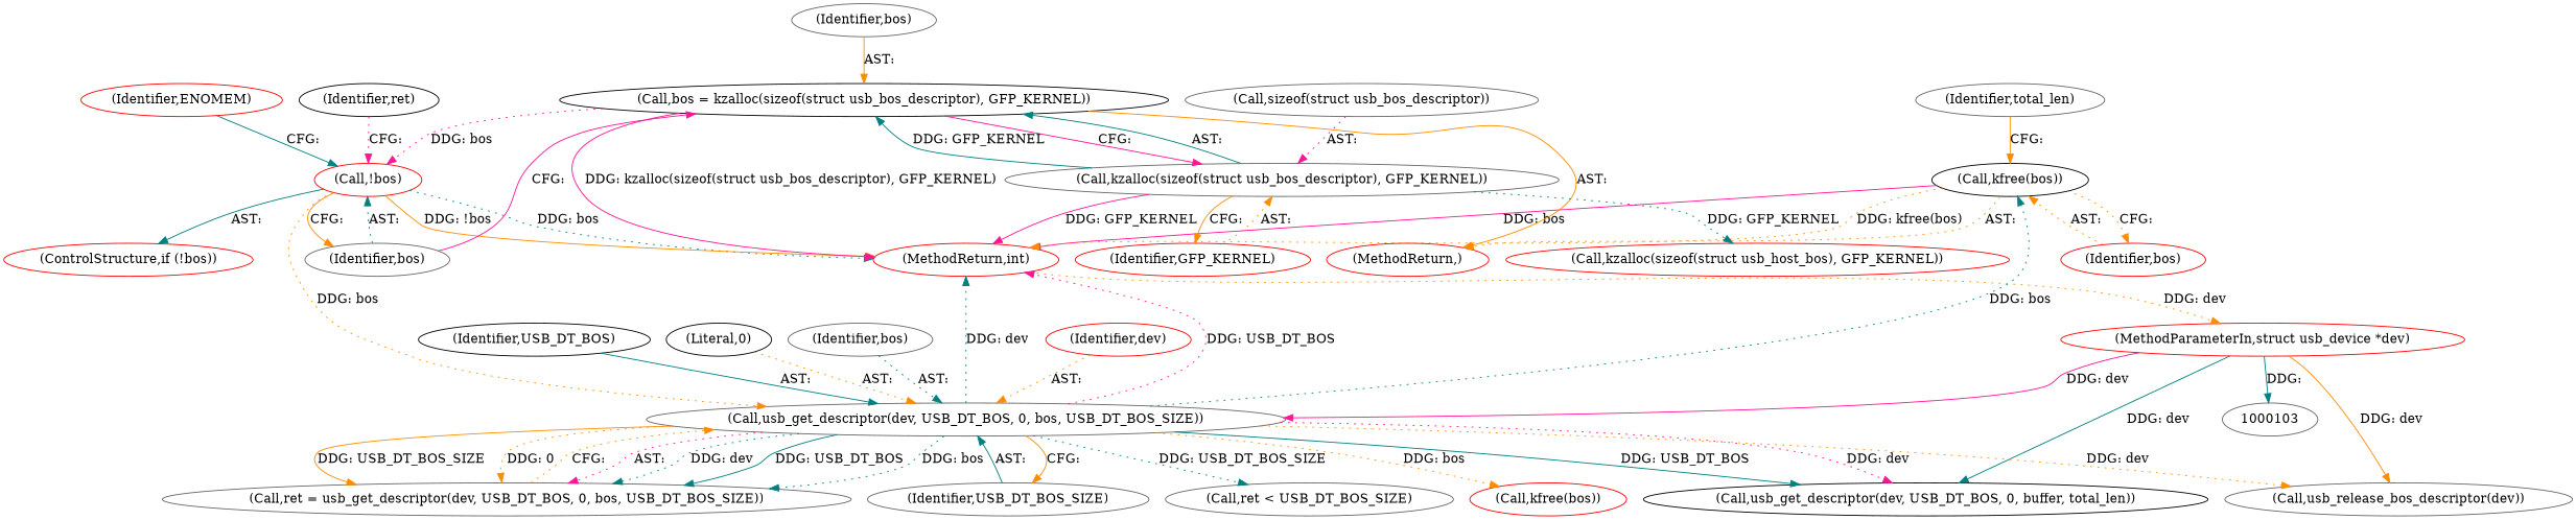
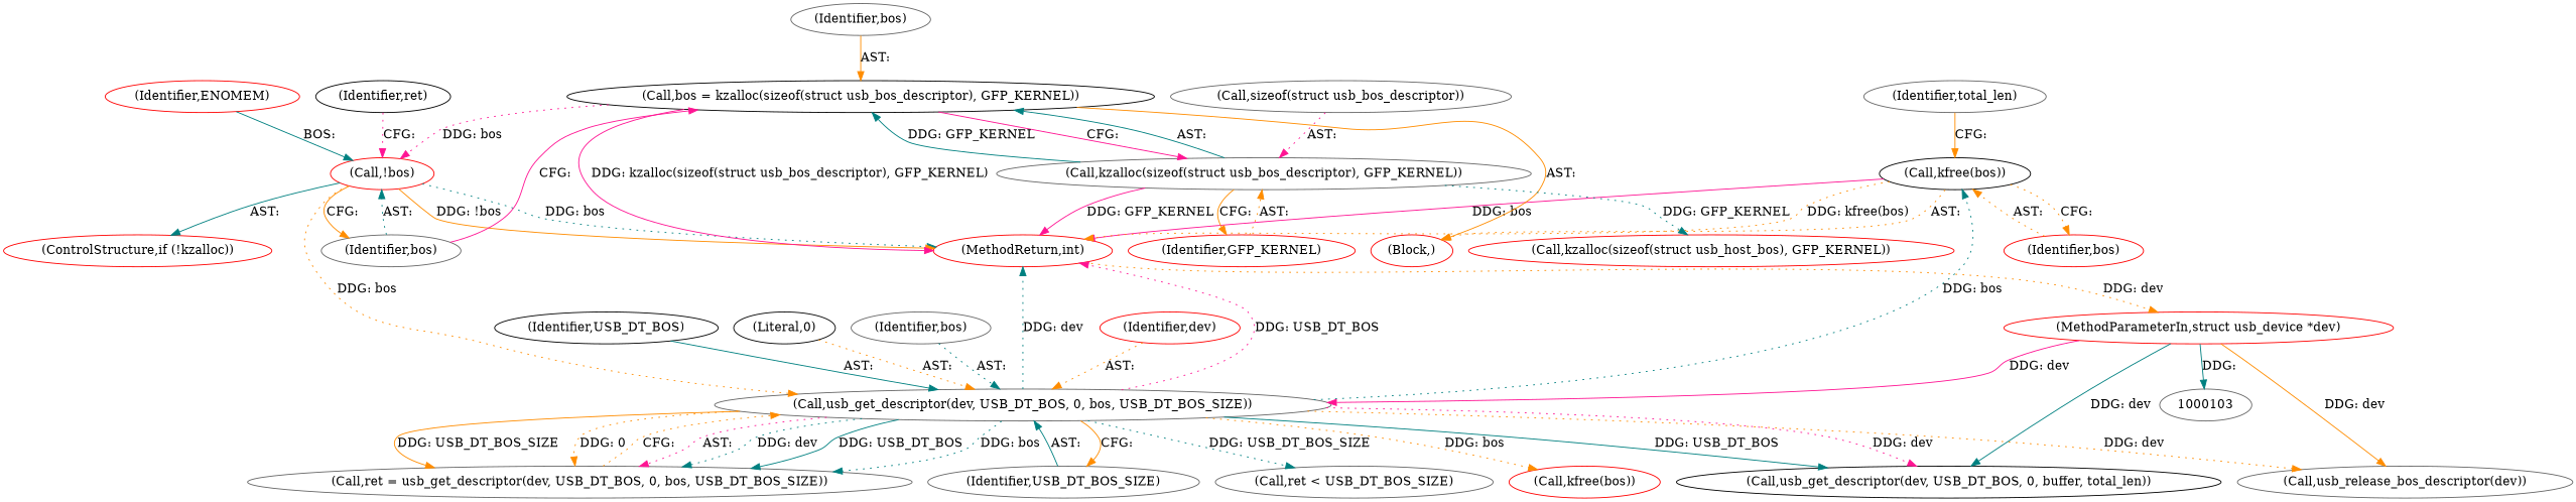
  digraph {
    node [color=gray40]
    edge [color=darkorange style=dotted]
    n1 [color=black label="(Call,kfree(bos))"]
-   n2 [color=red label="(MethodReturn,)"]
+   n2 [color=red label="(Block,)"]
    n3 [color=red label="(Identifier,bos)"]
    n4 [color=red label="(MethodReturn,int)"]
    n5 [color=red label="(MethodParameterIn,struct usb_device *dev)"]
    n6 [label="(Call,usb_get_descriptor(dev, USB_DT_BOS, 0, bos, USB_DT_BOS_SIZE))"]
    n7 [color=black label="(Call,usb_get_descriptor(dev, USB_DT_BOS, 0, buffer, total_len))"]
    n8 [label="(Call,ret = usb_get_descriptor(dev, USB_DT_BOS, 0, bos, USB_DT_BOS_SIZE))"]
    n9 [label="(Call,usb_release_bos_descriptor(dev))"]
    n10 [label="(Identifier,USB_DT_BOS_SIZE)"]
    n11 [label="(Call,ret < USB_DT_BOS_SIZE)"]
    n12 [color=red label="(Call,kfree(bos))"]
    1000103
    n14 [color=red label="(Call,!bos)"]
    n15 [label="(Identifier,bos)"]
-   n16 [color=red label="(ControlStructure,if (!bos))"]
+   n16 [color=red label="(ControlStructure,if (!kzalloc))"]
    n17 [color=black label="(Call,bos = kzalloc(sizeof(struct usb_bos_descriptor), GFP_KERNEL))"]
    n18 [label="(Call,kzalloc(sizeof(struct usb_bos_descriptor), GFP_KERNEL))"]
    n19 [color=red label="(Call,kzalloc(sizeof(struct usb_host_bos), GFP_KERNEL))"]
    n20 [color=red label="(Identifier,GFP_KERNEL)"]
    n21 [label="(Call,sizeof(struct usb_bos_descriptor))"]
    n22 [color=black label="(Identifier,USB_DT_BOS)"]
    n23 [color=black label="(Identifier,ret)"]
    n24 [color=black label="(Literal,0)"]
    n25 [label="(Identifier,bos)"]
    n26 [color=red label="(Identifier,ENOMEM)"]
    n27 [label="(Identifier,bos)"]
    n28 [label="(Identifier,total_len)"]
    n29 [color=red label="(Identifier,dev)"]
    n1 -> n2 [label="AST: "]
    n1 -> n3 [label="CFG: "]
    n1 -> n4 [color=deeppink label="DDG: bos" style=solid]
    n1 -> n4 [label="DDG: kfree(bos)"]
    n3 -> n1 [label="AST: "]
    n4 -> n5 [label="DDG: dev"]
    n5 -> n6 [color=deeppink label="DDG: dev" style=solid]
    n5 -> n7 [color=teal label="DDG: dev" style=solid]
    n5 -> n9 [label="DDG: dev" style=solid]
    n5 -> 1000103 [color=teal label="DDG: " style=solid]
    n6 -> n1 [color=teal label="DDG: bos"]
    n6 -> n4 [color=teal label="DDG: dev"]
    n6 -> n4 [color=deeppink label="DDG: USB_DT_BOS"]
    n6 -> n7 [color=deeppink label="DDG: dev"]
    n6 -> n7 [color=teal label="DDG: USB_DT_BOS" style=solid]
    n6 -> n8 [color=deeppink label="AST: "]
    n6 -> n8 [color=teal label="DDG: dev"]
    n6 -> n8 [color=teal label="DDG: USB_DT_BOS" style=solid]
    n6 -> n8 [color=teal label="DDG: bos"]
    n6 -> n8 [label="DDG: USB_DT_BOS_SIZE" style=solid]
    n6 -> n8 [label="DDG: 0"]
    n6 -> n9 [label="DDG: dev"]
    n6 -> n10 [label="CFG: " style=solid]
    n6 -> n11 [color=teal label="DDG: USB_DT_BOS_SIZE"]
    n6 -> n12 [label="DDG: bos"]
    n8 -> n6 [label="CFG: "]
    n10 -> n6 [color=teal label="AST: " style=solid]
    n14 -> n4 [color=teal label="DDG: bos"]
    n14 -> n4 [label="DDG: !bos" style=solid]
    n14 -> n6 [label="DDG: bos"]
    n14 -> n15 [label="CFG: " style=solid]
    n14 -> n16 [color=teal label="AST: " style=solid]
    n15 -> n14 [color=teal label="AST: "]
    n15 -> n17 [color=deeppink label="CFG: " style=solid]
    n17 -> n2 [label="AST: " style=solid]
    n17 -> n4 [color=deeppink label="DDG: kzalloc(sizeof(struct usb_bos_descriptor), GFP_KERNEL)" style=solid]
    n17 -> n14 [color=deeppink label="DDG: bos"]
    n17 -> n18 [color=deeppink label="CFG: " style=solid]
    n18 -> n4 [color=deeppink label="DDG: GFP_KERNEL" style=solid]
    n18 -> n17 [color=teal label="AST: " style=solid]
    n18 -> n17 [color=teal label="DDG: GFP_KERNEL" style=solid]
    n18 -> n19 [color=teal label="DDG: GFP_KERNEL"]
    n18 -> n20 [label="CFG: " style=solid]
    n20 -> n18 [label="AST: "]
    n21 -> n18 [color=deeppink label="AST: "]
    n22 -> n6 [color=teal label="AST: " style=solid]
    n23 -> n14 [color=deeppink label="CFG: "]
    n24 -> n6 [label="AST: "]
    n25 -> n6 [color=teal label="AST: "]
-   n26 -> n14 [color=teal label="CFG: " style=solid]
+   n26 -> n14 [color=teal label="BOS: " style=solid]
    n27 -> n17 [label="AST: " style=solid]
    n28 -> n1 [label="CFG: " style=solid]
    n29 -> n6 [label="AST: "]
  }
